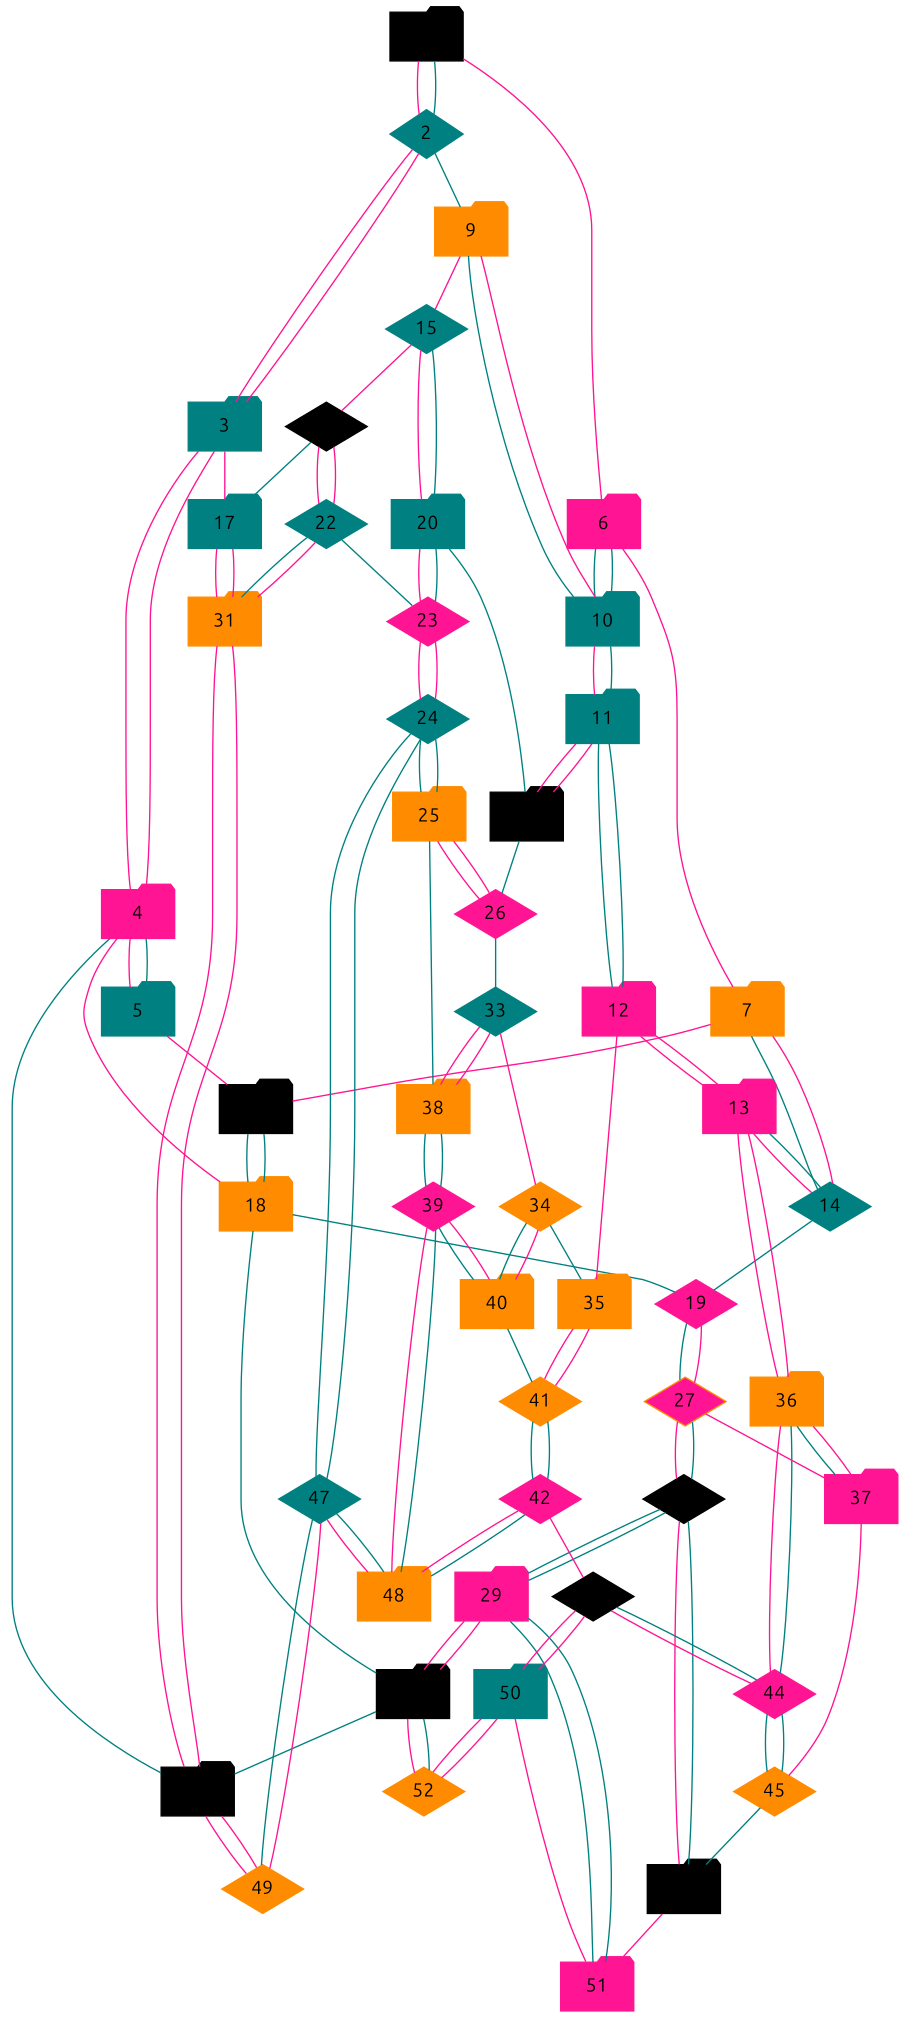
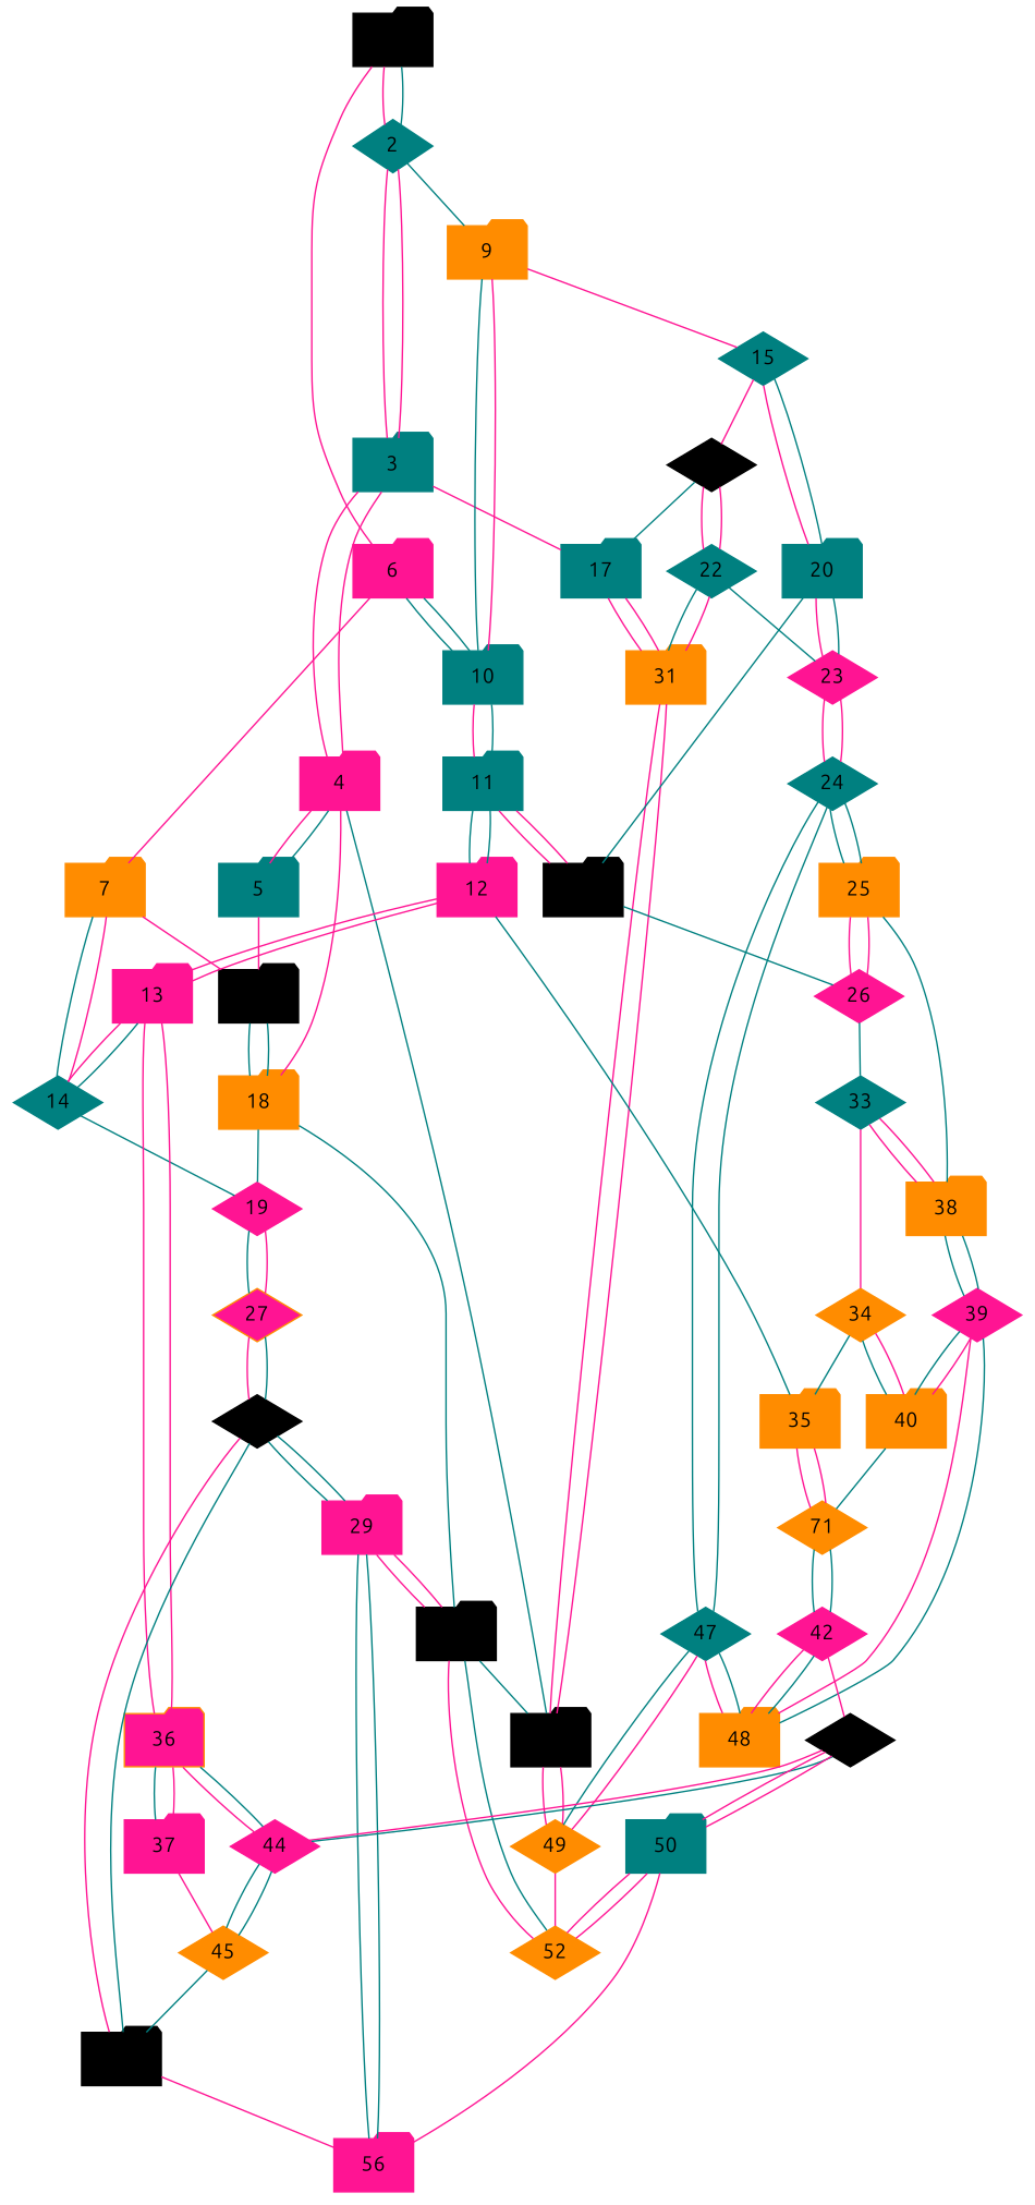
  graph {
    fontname=Ubuntu
    node [color=darkorange fontname=Ubuntu shape=folder style=filled]
    edge [color=deeppink fontname=Ubuntu]
    1 [color=black]
    2 [color=teal shape=diamond]
    6 [color=deeppink]
    3 [color=teal]
    9
    7
    10 [color=teal]
    4 [color=deeppink]
    17 [color=teal]
    15 [color=teal shape=diamond]
    5 [color=teal]
    18
    32 [color=black]
    31
    8 [color=black]
    19 [color=deeppink shape=diamond]
    30 [color=black]
    49 [shape=diamond]
    14 [color=teal shape=diamond]
    11 [color=teal]
    16 [color=black shape=diamond]
    20 [color=teal]
    12 [color=deeppink]
    21 [color=black]
    13 [color=deeppink]
    35
    26 [color=deeppink shape=diamond]
-   36
-   41 [shape=diamond]
+   36 [fillcolor=deeppink]
+   41 [shape=diamond label=71]
    37 [color=deeppink]
    44 [color=deeppink shape=diamond]
    27 [fillcolor=deeppink shape=diamond]
    22 [color=teal shape=diamond]
    23 [color=deeppink shape=diamond]
    52 [shape=diamond]
    28 [color=black shape=diamond]
    24 [color=teal shape=diamond]
    33 [color=teal shape=diamond]
    25
    47 [color=teal shape=diamond]
    38
    48
    39 [color=deeppink shape=diamond]
    34 [shape=diamond]
    29 [color=deeppink]
    46 [color=black]
    45 [shape=diamond]
-   51 [color=deeppink]
+   51 [color=deeppink label=56]
    40
    42 [color=deeppink shape=diamond]
    43 [color=black shape=diamond]
    50 [color=teal]
    1 -- 2
    1 -- 2 [color=teal]
    1 -- 6
    2 -- 3
    2 -- 3
    2 -- 9 [color=teal]
    6 -- 7
    6 -- 10 [color=teal]
    6 -- 10 [color=teal]
    3 -- 4
    3 -- 4
    3 -- 17
    9 -- 10 [color=teal]
    9 -- 10
    9 -- 15
    7 -- 8
    7 -- 14 [color=teal]
    7 -- 14
    10 -- 11
    10 -- 11 [color=teal]
    4 -- 5
    4 -- 5 [color=teal]
    4 -- 18
    4 -- 32 [color=teal]
    17 -- 31
    17 -- 31
    15 -- 16
    15 -- 20
    15 -- 20 [color=teal]
    5 -- 8
    18 -- 19 [color=teal]
    18 -- 30 [color=teal]
    32 -- 49
    32 -- 49
    31 -- 32
    31 -- 32
    8 -- 18 [color=teal]
    8 -- 18 [color=teal]
    19 -- 27 [color=teal]
    19 -- 27
    30 -- 32 [color=teal]
    30 -- 52
    30 -- 52 [color=teal]
+   49 -- 52
    14 -- 19 [color=teal]
    11 -- 12 [color=teal]
    11 -- 12 [color=teal]
    11 -- 21
    11 -- 21
    16 -- 17 [color=teal]
    16 -- 22
    16 -- 22
    20 -- 21 [color=teal]
    20 -- 23
    20 -- 23 [color=teal]
    12 -- 13
    12 -- 13
-   12 -- 35
+   12 -- 35 [color=teal]
    21 -- 26 [color=teal]
    13 -- 14
    13 -- 14 [color=teal]
    13 -- 36
    13 -- 36
    35 -- 41
    35 -- 41
    26 -- 33 [color=teal]
    36 -- 37 [color=teal]
    36 -- 37
    36 -- 44
    36 -- 44 [color=teal]
    41 -- 42 [color=teal]
    41 -- 42 [color=teal]
    37 -- 45
    44 -- 45 [color=teal]
    44 -- 45 [color=teal]
-   27 -- 37
    27 -- 28
    27 -- 28 [color=teal]
    22 -- 31 [color=teal]
    22 -- 31
    22 -- 23 [color=teal]
    23 -- 24
    23 -- 24
    28 -- 29 [color=teal]
    28 -- 29 [color=teal]
    28 -- 46
    28 -- 46 [color=teal]
    24 -- 25 [color=teal]
    24 -- 25 [color=teal]
    24 -- 47 [color=teal]
    24 -- 47 [color=teal]
    33 -- 38
    33 -- 38
    33 -- 34
    25 -- 26
    25 -- 26
    25 -- 38 [color=teal]
    47 -- 49 [color=teal]
    47 -- 49
    47 -- 48
    47 -- 48 [color=teal]
    38 -- 39 [color=teal]
    38 -- 39 [color=teal]
    39 -- 48
    39 -- 48 [color=teal]
    39 -- 40 [color=teal]
    39 -- 40
    34 -- 35 [color=teal]
    34 -- 40 [color=teal]
    34 -- 40
    29 -- 30
    29 -- 30
    29 -- 51 [color=teal]
    29 -- 51 [color=teal]
    46 -- 51
    45 -- 46 [color=teal]
    40 -- 41 [color=teal]
    42 -- 48
    42 -- 48 [color=teal]
    42 -- 43
    43 -- 44
    43 -- 44 [color=teal]
    43 -- 50
    43 -- 50
    50 -- 52
    50 -- 52
    50 -- 51
  }
